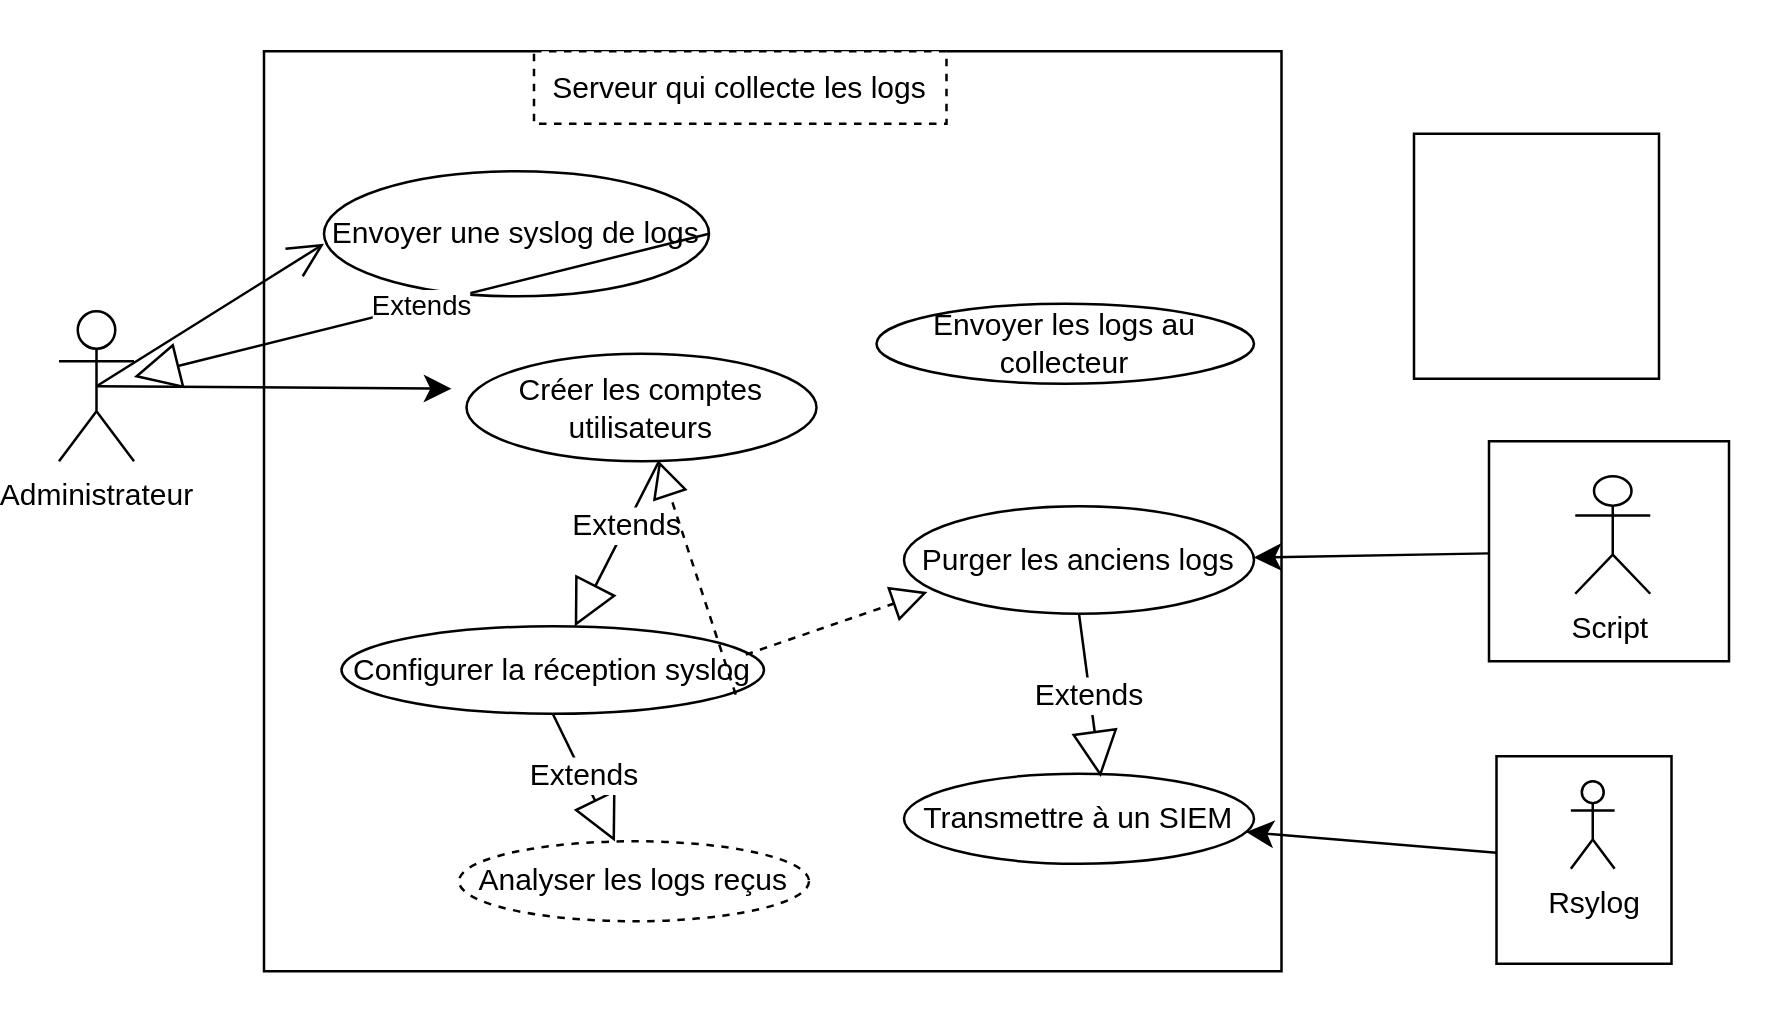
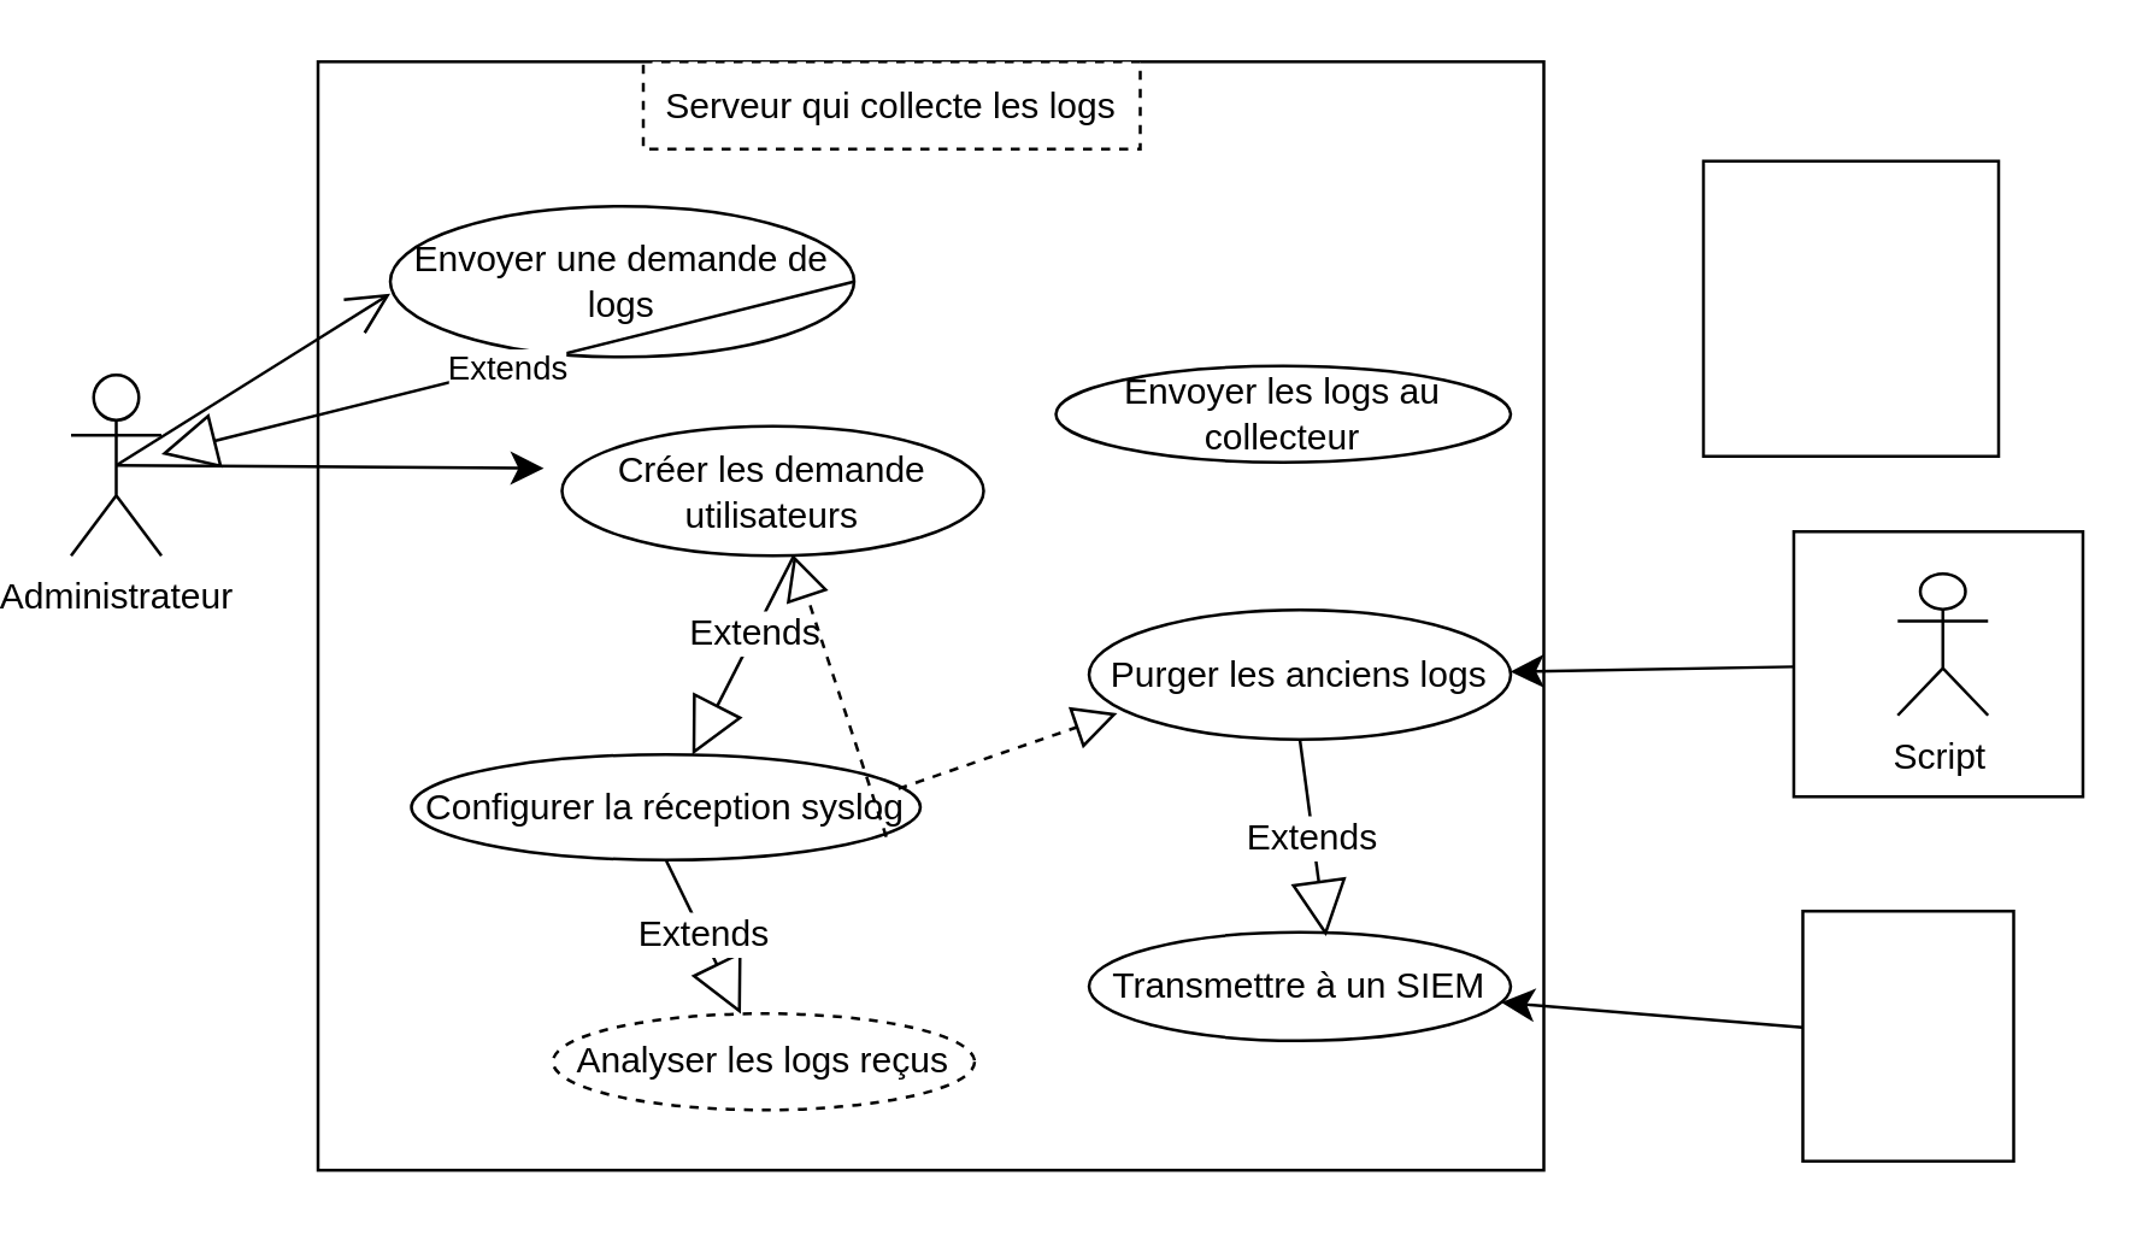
  <mxCell id="0" />
  <mxCell id="1" parent="0" />
  <mxCell id="2" value="" style="whiteSpace=wrap;html=1;aspect=fixed;" vertex="1" parent="1"><mxGeometry x="562" y="53" width="98" height="98" as="geometry" /></mxCell>
  <mxCell id="3" value="Administrateur&lt;div&gt;&lt;br&gt;&lt;/div&gt;" style="shape=umlActor;verticalLabelPosition=bottom;verticalAlign=top;html=1;" parent="1" vertex="1"><mxGeometry x="20" y="124" width="30" height="60" as="geometry" /></mxCell>
  <mxCell id="4" value="&lt;br&gt;&lt;div&gt;&lt;br&gt;&lt;/div&gt;" style="html=1;whiteSpace=wrap;" parent="1" vertex="1"><mxGeometry x="102" y="20" width="407" height="368" as="geometry" /></mxCell>
  <mxCell id="5" value="Serveur qui collecte les logs" style="html=1;whiteSpace=wrap;dashed=1;" parent="1" vertex="1"><mxGeometry x="210" y="20" width="165" height="29" as="geometry" /></mxCell>
  <mxCell id="6" value="Envoyer les logs au collecteur" style="ellipse;whiteSpace=wrap;html=1;" parent="1" vertex="1"><mxGeometry x="347" y="121" width="151" height="32" as="geometry" /></mxCell>
  <mxCell id="7" value="Analyser les logs reçus" style="ellipse;whiteSpace=wrap;html=1;dashed=1;" parent="1" vertex="1"><mxGeometry x="180" y="336" width="140" height="32" as="geometry" /></mxCell>
  <mxCell id="8" value="Transmettre à un SIEM" style="ellipse;whiteSpace=wrap;html=1;" parent="1" vertex="1"><mxGeometry x="358" y="309" width="140" height="36" as="geometry" /></mxCell>
  <mxCell id="9" value="Configurer la réception syslog" style="ellipse;whiteSpace=wrap;html=1;" parent="1" vertex="1"><mxGeometry x="133" y="250" width="169" height="35" as="geometry" /></mxCell>
  <mxCell id="10" value="Purger les anciens logs" style="ellipse;whiteSpace=wrap;html=1;" parent="1" vertex="1"><mxGeometry x="358" y="202" width="140" height="43" as="geometry" /></mxCell>
  <mxCell id="11" style="edgeStyle=none;curved=1;rounded=0;orthogonalLoop=1;jettySize=auto;html=1;exitX=0.5;exitY=0.5;exitDx=0;exitDy=0;exitPerimeter=0;fontSize=12;startSize=8;endSize=8;" parent="1" source="3" edge="1"><mxGeometry relative="1" as="geometry"><mxPoint x="177" y="155" as="targetPoint" /></mxGeometry></mxCell>
  <mxCell id="12" value="" style="edgeStyle=none;curved=1;rounded=0;orthogonalLoop=1;jettySize=auto;html=1;fontSize=12;startSize=8;endSize=8;" parent="1" source="13" target="10" edge="1"><mxGeometry relative="1" as="geometry" /></mxCell>
  <mxCell id="13" value="" style="html=1;whiteSpace=wrap;" parent="1" vertex="1"><mxGeometry x="592" y="176" width="96" height="88" as="geometry" /></mxCell>
  <mxCell id="14" value="" style="edgeStyle=none;curved=1;rounded=0;orthogonalLoop=1;jettySize=auto;html=1;fontSize=12;startSize=8;endSize=8;" parent="1" source="15" target="8" edge="1"><mxGeometry relative="1" as="geometry" /></mxCell>
  <mxCell id="15" value="" style="html=1;whiteSpace=wrap;" parent="1" vertex="1"><mxGeometry x="595" y="302" width="70" height="83" as="geometry" /></mxCell>
- <mxCell id="16" value="Rsylog" style="shape=umlActor;verticalLabelPosition=bottom;verticalAlign=top;html=1;" parent="1" vertex="1"><mxGeometry x="624.75" y="312" width="17.5" height="35" as="geometry" /></mxCell>
  <mxCell id="17" value="Script&amp;nbsp;" style="shape=umlActor;verticalLabelPosition=bottom;verticalAlign=top;html=1;" parent="1" vertex="1"><mxGeometry x="626.5" y="190" width="30" height="47" as="geometry" /></mxCell>
  <mxCell id="18" value="Extends" style="endArrow=block;endSize=16;endFill=0;html=1;rounded=0;fontSize=12;curved=1;exitX=0.564;exitY=0.98;exitDx=0;exitDy=0;exitPerimeter=0;" parent="1" target="9" edge="1"><mxGeometry width="160" relative="1" as="geometry"><mxPoint x="266.96" y="170.34" as="sourcePoint" /><mxPoint x="404" y="193" as="targetPoint" /></mxGeometry></mxCell>
  <mxCell id="19" value="Extends" style="endArrow=block;endSize=16;endFill=0;html=1;rounded=0;fontSize=12;curved=1;exitX=0.5;exitY=1;exitDx=0;exitDy=0;" parent="1" source="9" target="7" edge="1"><mxGeometry width="160" relative="1" as="geometry"><mxPoint x="151" y="302" as="sourcePoint" /><mxPoint x="311" y="302" as="targetPoint" /></mxGeometry></mxCell>
  <mxCell id="20" value="" style="endArrow=block;dashed=1;endFill=0;endSize=12;html=1;rounded=0;fontSize=12;curved=1;exitX=0.933;exitY=0.781;exitDx=0;exitDy=0;exitPerimeter=0;" parent="1" source="9" target="23" edge="1"><mxGeometry width="160" relative="1" as="geometry"><mxPoint x="283" y="278" as="sourcePoint" /><mxPoint x="328" y="288" as="targetPoint" /></mxGeometry></mxCell>
  <mxCell id="21" value="" style="endArrow=block;dashed=1;endFill=0;endSize=12;html=1;rounded=0;fontSize=12;curved=1;entryX=0.067;entryY=0.798;entryDx=0;entryDy=0;entryPerimeter=0;exitX=0.957;exitY=0.324;exitDx=0;exitDy=0;exitPerimeter=0;" parent="1" source="9" target="10" edge="1"><mxGeometry width="160" relative="1" as="geometry"><mxPoint x="244" y="193" as="sourcePoint" /><mxPoint x="404" y="193" as="targetPoint" /></mxGeometry></mxCell>
  <mxCell id="22" value="Extends" style="endArrow=block;endSize=16;endFill=0;html=1;rounded=0;fontSize=12;curved=1;entryX=0.562;entryY=0.037;entryDx=0;entryDy=0;entryPerimeter=0;exitX=0.5;exitY=1;exitDx=0;exitDy=0;" parent="1" source="10" target="8" edge="1"><mxGeometry width="160" relative="1" as="geometry"><mxPoint x="315" y="239" as="sourcePoint" /><mxPoint x="475" y="239" as="targetPoint" /></mxGeometry></mxCell>
- <mxCell id="23" value="Créer les comptes utilisateurs" style="ellipse;whiteSpace=wrap;html=1;" vertex="1" parent="1"><mxGeometry x="183" y="141" width="140" height="43" as="geometry" /></mxCell>
- <mxCell id="24" value="Envoyer une syslog de logs" style="ellipse;whiteSpace=wrap;html=1;" vertex="1" parent="1"><mxGeometry x="126" y="68" width="154" height="50" as="geometry" /></mxCell>
+ <mxCell id="23" value="Créer les demande utilisateurs" style="ellipse;whiteSpace=wrap;html=1;" vertex="1" parent="1"><mxGeometry x="183" y="141" width="140" height="43" as="geometry" /></mxCell>
+ <mxCell id="24" value="Envoyer une demande de logs" style="ellipse;whiteSpace=wrap;html=1;" vertex="1" parent="1"><mxGeometry x="126" y="68" width="154" height="50" as="geometry" /></mxCell>
  <mxCell id="25" value="" style="endArrow=open;endFill=1;endSize=12;html=1;rounded=0;exitX=0.5;exitY=0.5;exitDx=0;exitDy=0;exitPerimeter=0;" edge="1" parent="1" source="3"><mxGeometry width="160" relative="1" as="geometry"><mxPoint x="-34" y="97" as="sourcePoint" /><mxPoint x="126" y="97" as="targetPoint" /></mxGeometry></mxCell>
  <mxCell id="26" value="Extends" style="endArrow=block;endSize=16;endFill=0;html=1;rounded=0;exitX=1;exitY=0.5;exitDx=0;exitDy=0;" edge="1" parent="1" source="24" target="3"><mxGeometry width="160" relative="1" as="geometry"><mxPoint x="265" y="183" as="sourcePoint" /><mxPoint x="369" y="119" as="targetPoint" /></mxGeometry></mxCell>
